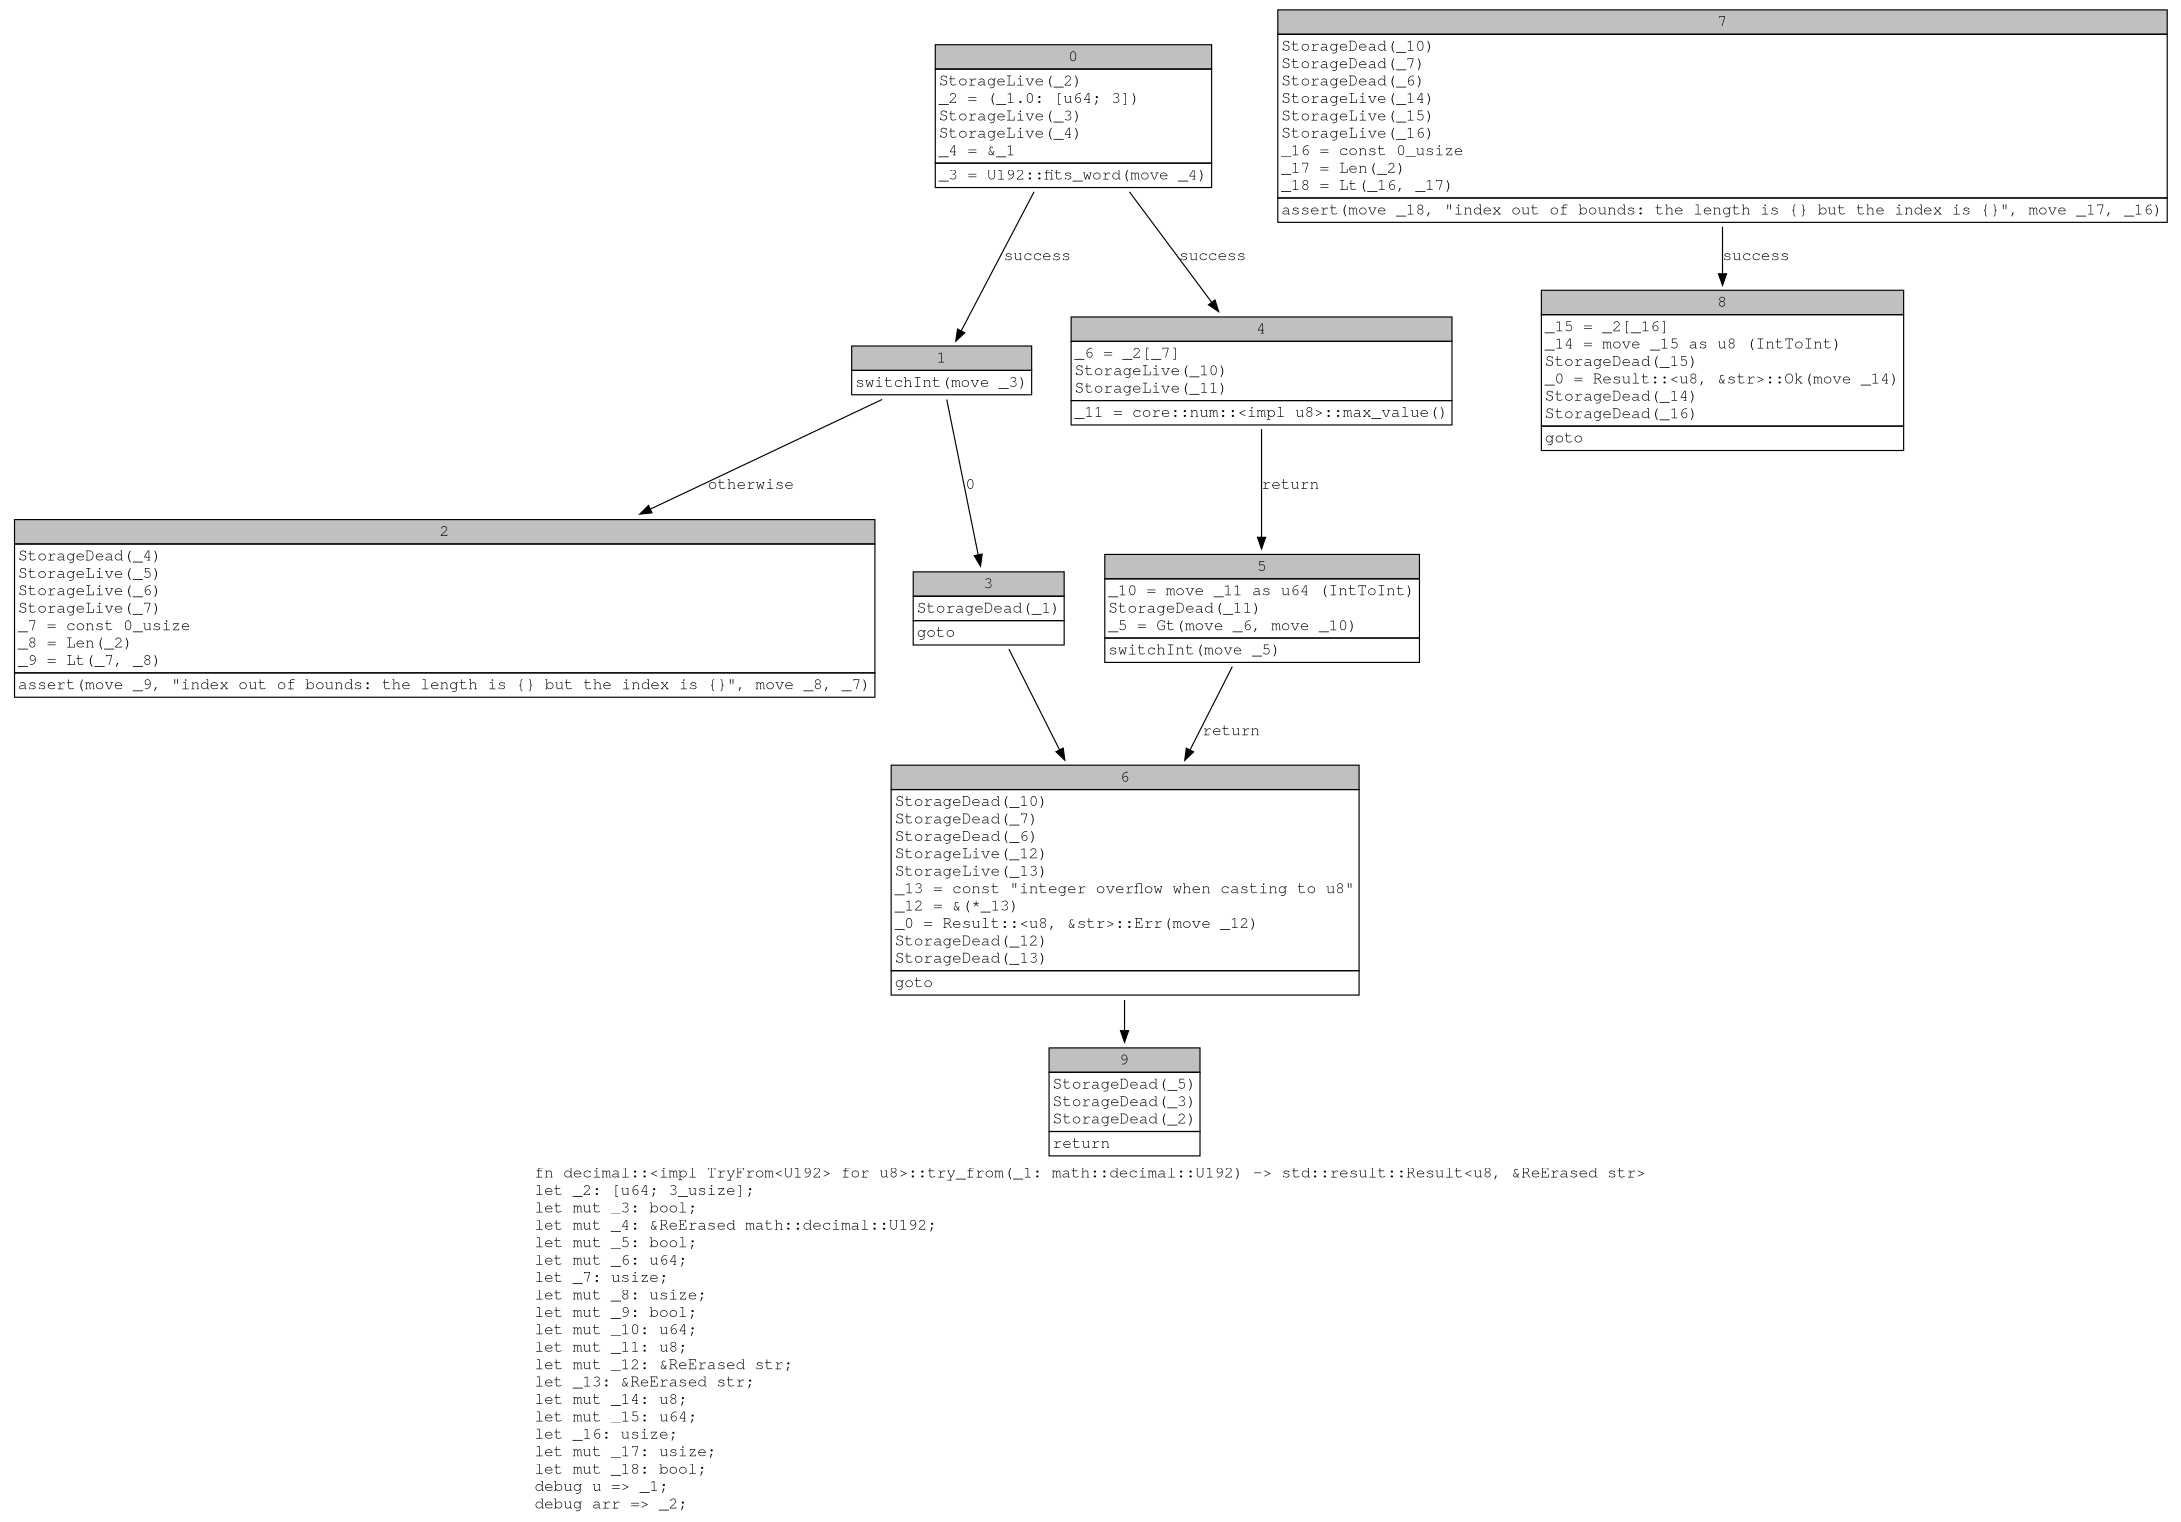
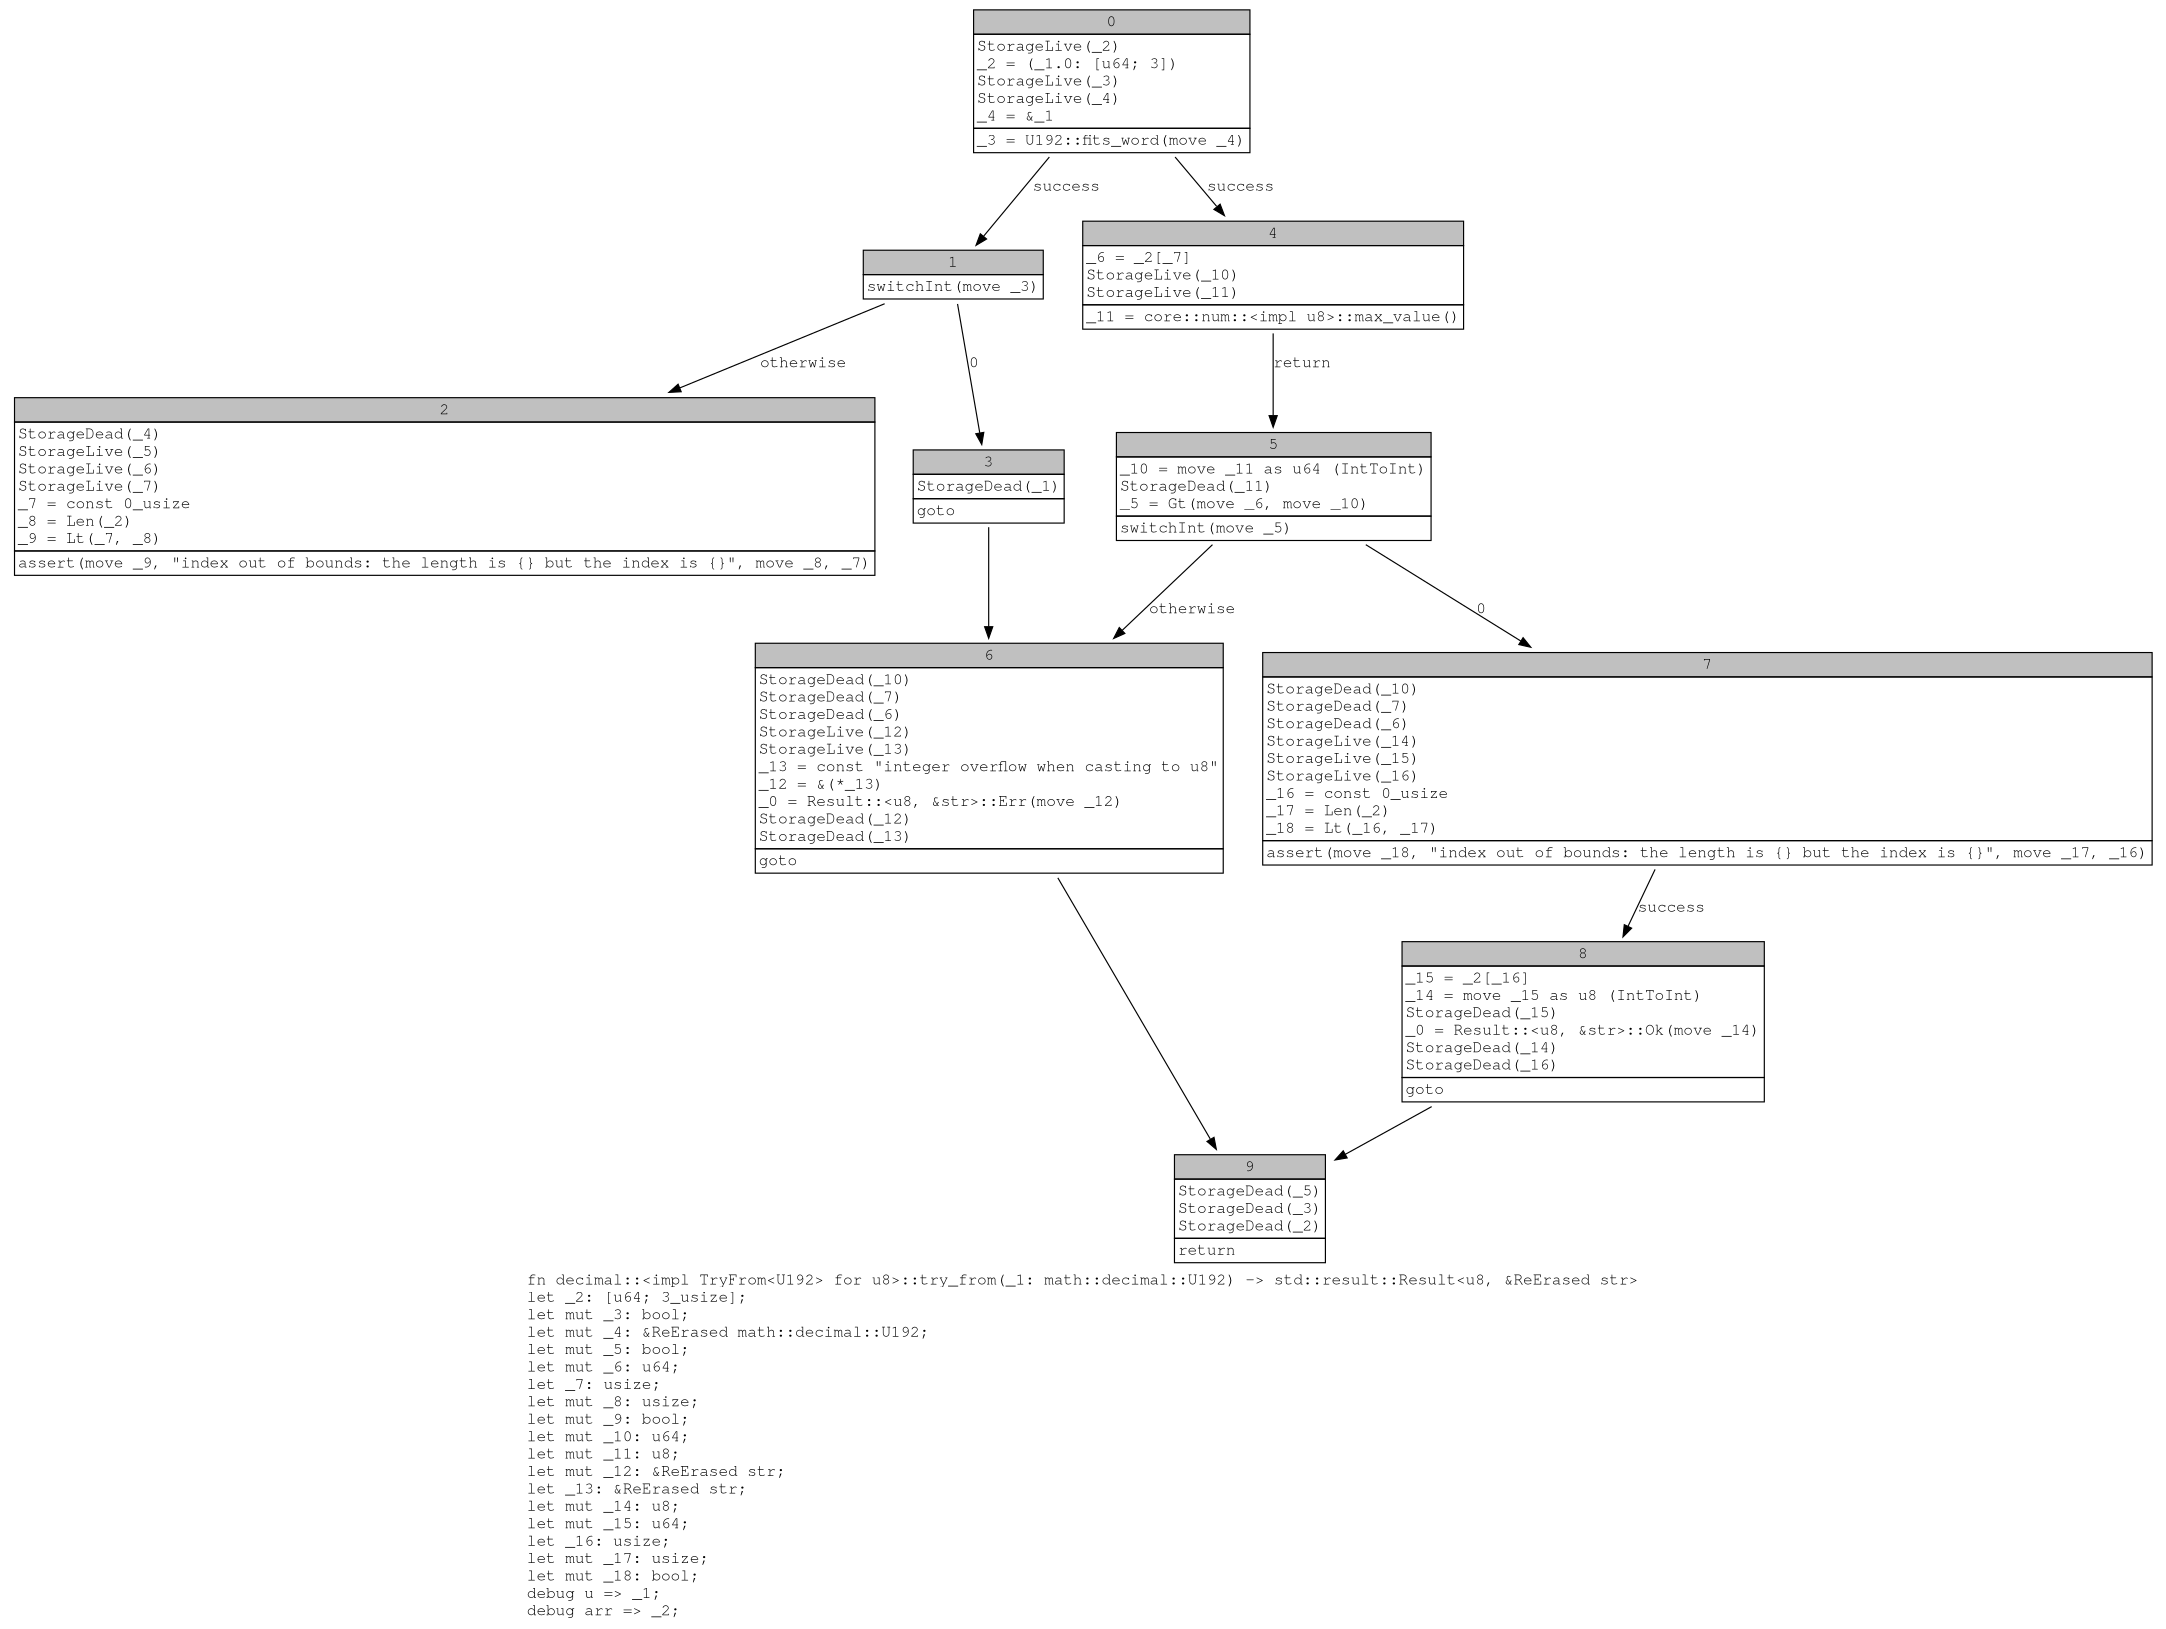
  digraph {
    fontname="Courier, monospace"
    label=<fn decimal::&lt;impl TryFrom&lt;U192&gt; for u8&gt;::try_from(_1: math::decimal::U192) -&gt; std::result::Result&lt;u8, &amp;ReErased str&gt;<br align="left"/>let _2: [u64; 3_usize];<br align="left"/>let mut _3: bool;<br align="left"/>let mut _4: &amp;ReErased math::decimal::U192;<br align="left"/>let mut _5: bool;<br align="left"/>let mut _6: u64;<br align="left"/>let _7: usize;<br align="left"/>let mut _8: usize;<br align="left"/>let mut _9: bool;<br align="left"/>let mut _10: u64;<br align="left"/>let mut _11: u8;<br align="left"/>let mut _12: &amp;ReErased str;<br align="left"/>let _13: &amp;ReErased str;<br align="left"/>let mut _14: u8;<br align="left"/>let mut _15: u64;<br align="left"/>let _16: usize;<br align="left"/>let mut _17: usize;<br align="left"/>let mut _18: bool;<br align="left"/>debug u =&gt; _1;<br align="left"/>debug arr =&gt; _2;<br align="left"/>>
    node [fontname="Courier, monospace" shape=none]
    edge [fontname="Courier, monospace"]
    n1 [label=<<table border="0" cellborder="1" cellspacing="0"><tr><td bgcolor="gray" align="center" colspan="1">0</td></tr><tr><td align="left" balign="left">StorageLive(_2)<br/>_2 = (_1.0: [u64; 3])<br/>StorageLive(_3)<br/>StorageLive(_4)<br/>_4 = &amp;_1<br/></td></tr><tr><td align="left">_3 = U192::fits_word(move _4)</td></tr></table>>]
    n2 [label=<<table border="0" cellborder="1" cellspacing="0"><tr><td bgcolor="gray" align="center" colspan="1">1</td></tr><tr><td align="left">switchInt(move _3)</td></tr></table>>]
    n3 [label=<<table border="0" cellborder="1" cellspacing="0"><tr><td bgcolor="gray" align="center" colspan="1">4</td></tr><tr><td align="left" balign="left">_6 = _2[_7]<br/>StorageLive(_10)<br/>StorageLive(_11)<br/></td></tr><tr><td align="left">_11 = core::num::&lt;impl u8&gt;::max_value()</td></tr></table>>]
    n4 [label=<<table border="0" cellborder="1" cellspacing="0"><tr><td bgcolor="gray" align="center" colspan="1">2</td></tr><tr><td align="left" balign="left">StorageDead(_4)<br/>StorageLive(_5)<br/>StorageLive(_6)<br/>StorageLive(_7)<br/>_7 = const 0_usize<br/>_8 = Len(_2)<br/>_9 = Lt(_7, _8)<br/></td></tr><tr><td align="left">assert(move _9, &quot;index out of bounds: the length is {} but the index is {}&quot;, move _8, _7)</td></tr></table>>]
    n5 [label=<<table border="0" cellborder="1" cellspacing="0"><tr><td bgcolor="gray" align="center" colspan="1">3</td></tr><tr><td align="left" balign="left">StorageDead(_1)<br/></td></tr><tr><td align="left">goto</td></tr></table>>]
    n6 [label=<<table border="0" cellborder="1" cellspacing="0"><tr><td bgcolor="gray" align="center" colspan="1">6</td></tr><tr><td align="left" balign="left">StorageDead(_10)<br/>StorageDead(_7)<br/>StorageDead(_6)<br/>StorageLive(_12)<br/>StorageLive(_13)<br/>_13 = const &quot;integer overflow when casting to u8&quot;<br/>_12 = &amp;(*_13)<br/>_0 = Result::&lt;u8, &amp;str&gt;::Err(move _12)<br/>StorageDead(_12)<br/>StorageDead(_13)<br/></td></tr><tr><td align="left">goto</td></tr></table>>]
    n7 [label=<<table border="0" cellborder="1" cellspacing="0"><tr><td bgcolor="gray" align="center" colspan="1">5</td></tr><tr><td align="left" balign="left">_10 = move _11 as u64 (IntToInt)<br/>StorageDead(_11)<br/>_5 = Gt(move _6, move _10)<br/></td></tr><tr><td align="left">switchInt(move _5)</td></tr></table>>]
    n8 [label=<<table border="0" cellborder="1" cellspacing="0"><tr><td bgcolor="gray" align="center" colspan="1">9</td></tr><tr><td align="left" balign="left">StorageDead(_5)<br/>StorageDead(_3)<br/>StorageDead(_2)<br/></td></tr><tr><td align="left">return</td></tr></table>>]
    n9 [label=<<table border="0" cellborder="1" cellspacing="0"><tr><td bgcolor="gray" align="center" colspan="1">7</td></tr><tr><td align="left" balign="left">StorageDead(_10)<br/>StorageDead(_7)<br/>StorageDead(_6)<br/>StorageLive(_14)<br/>StorageLive(_15)<br/>StorageLive(_16)<br/>_16 = const 0_usize<br/>_17 = Len(_2)<br/>_18 = Lt(_16, _17)<br/></td></tr><tr><td align="left">assert(move _18, &quot;index out of bounds: the length is {} but the index is {}&quot;, move _17, _16)</td></tr></table>>]
    n10 [label=<<table border="0" cellborder="1" cellspacing="0"><tr><td bgcolor="gray" align="center" colspan="1">8</td></tr><tr><td align="left" balign="left">_15 = _2[_16]<br/>_14 = move _15 as u8 (IntToInt)<br/>StorageDead(_15)<br/>_0 = Result::&lt;u8, &amp;str&gt;::Ok(move _14)<br/>StorageDead(_14)<br/>StorageDead(_16)<br/></td></tr><tr><td align="left">goto</td></tr></table>>]
    n1 -> n2 [label=success]
    n1 -> n3 [label=success]
    n2 -> n4 [label=otherwise]
    n2 -> n5 [label=0]
    n3 -> n7 [label=return]
    n5 -> n6
    n6 -> n8
-   n7 -> n6 [label=return]
+   n7 -> n6 [label=otherwise]
+   n7 -> n9 [label=0]
    n9 -> n10 [label=success]
+   n10 -> n8
  }
